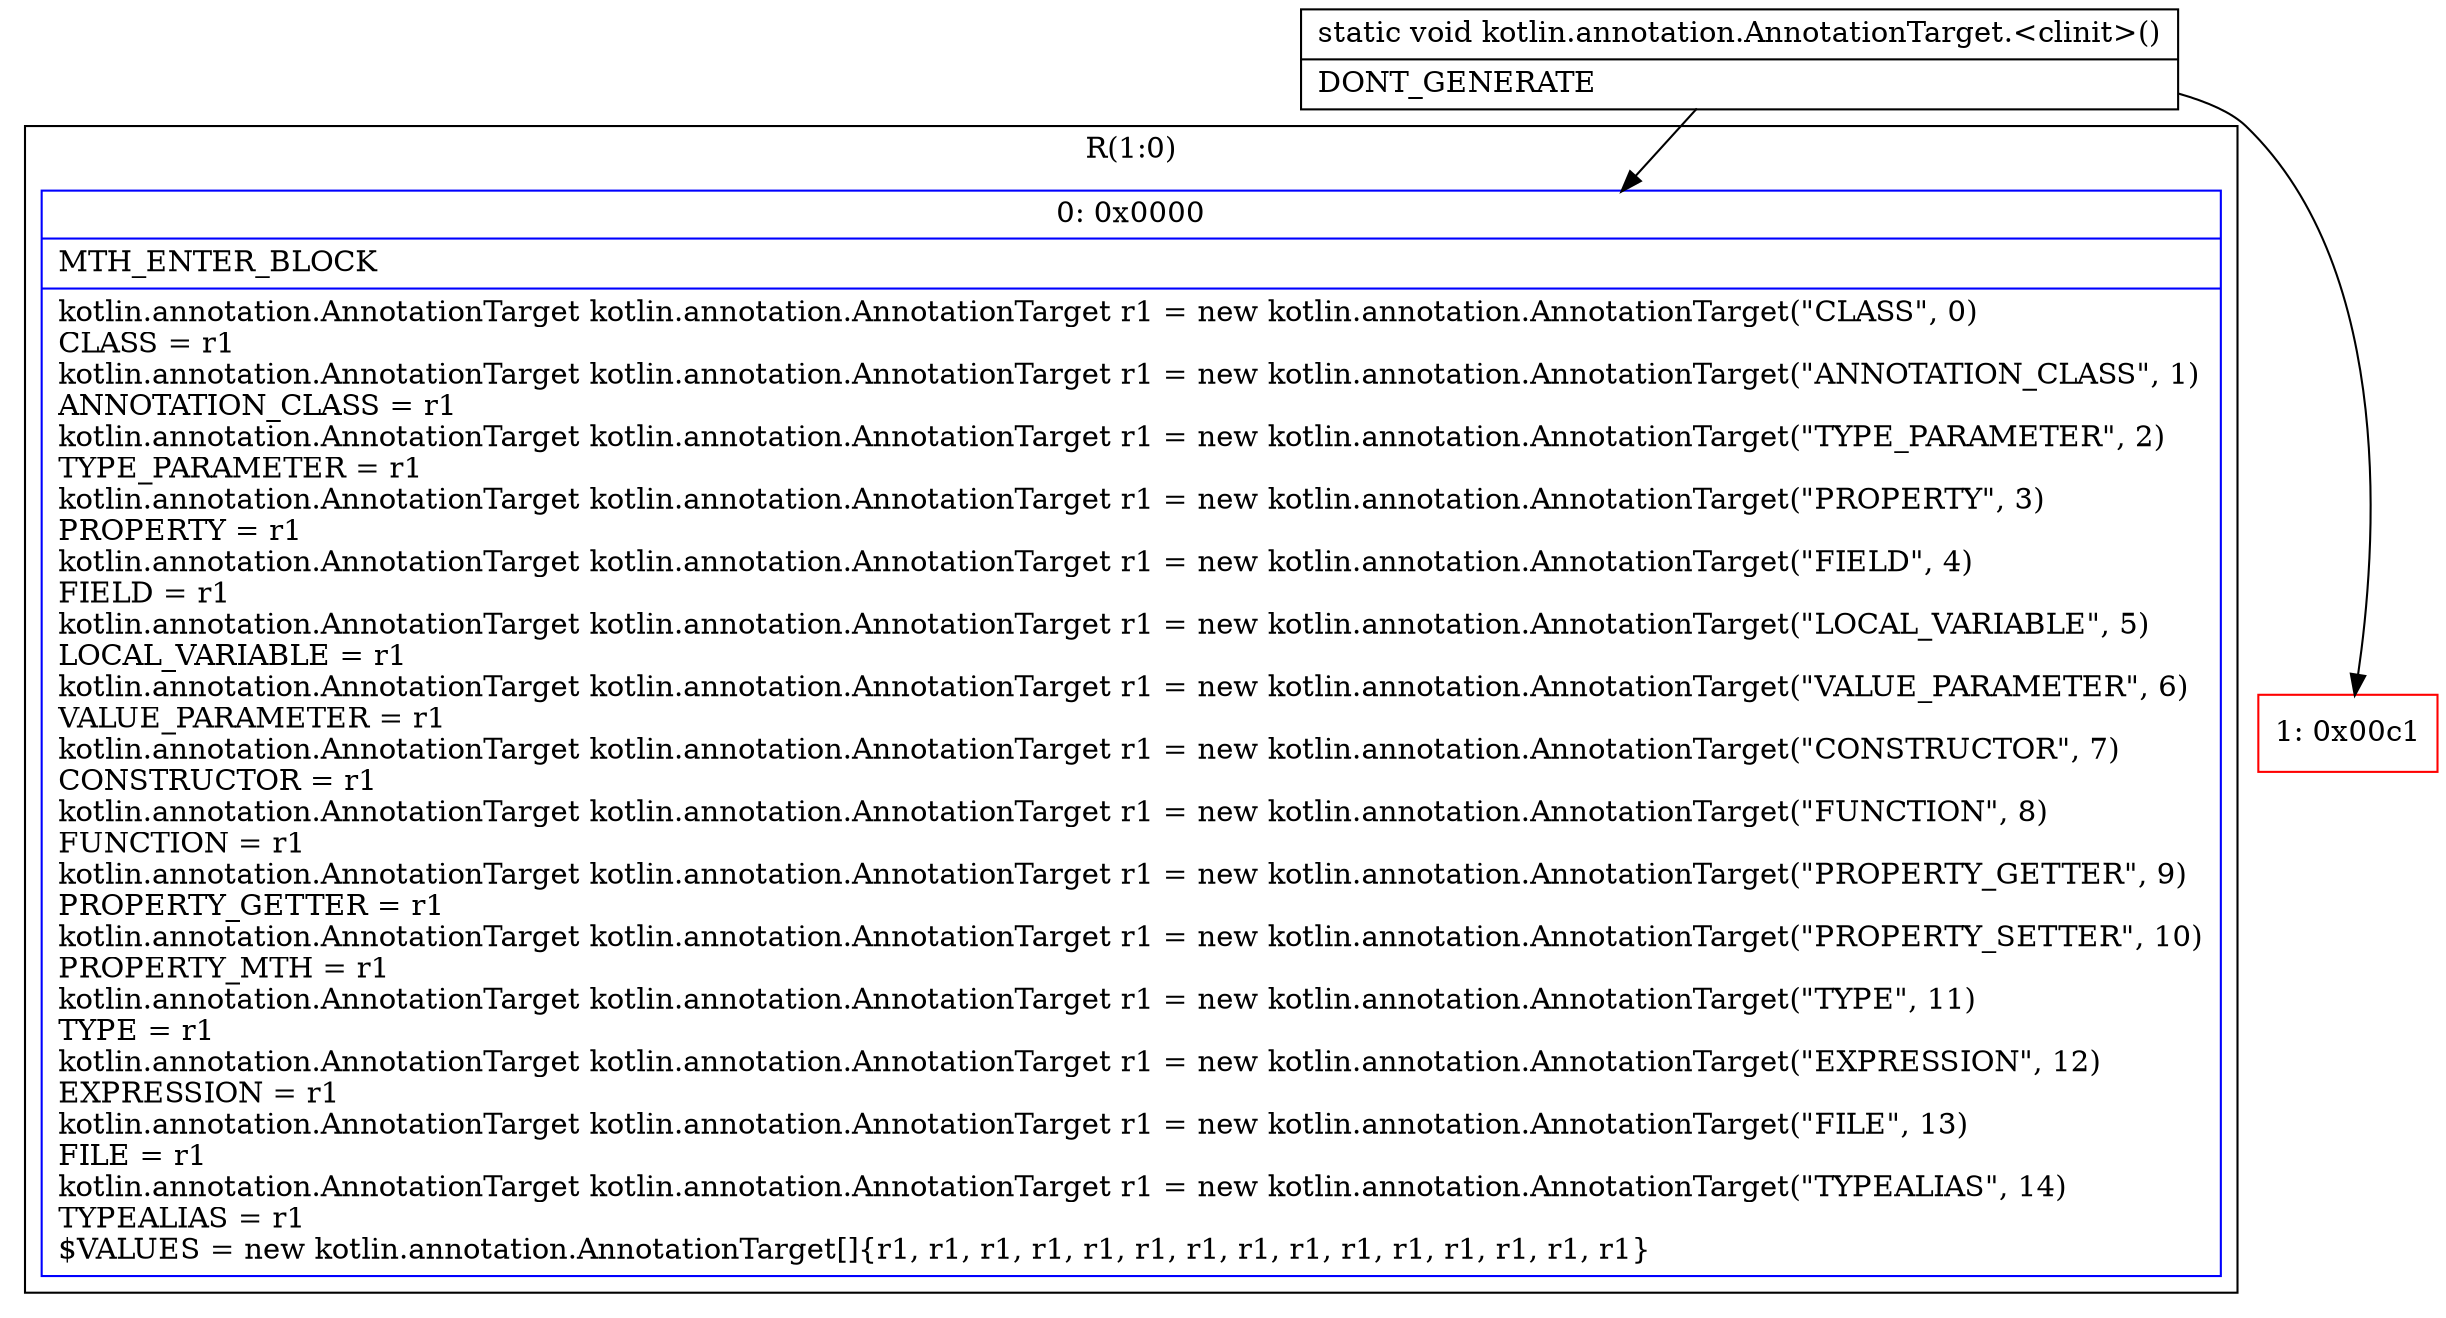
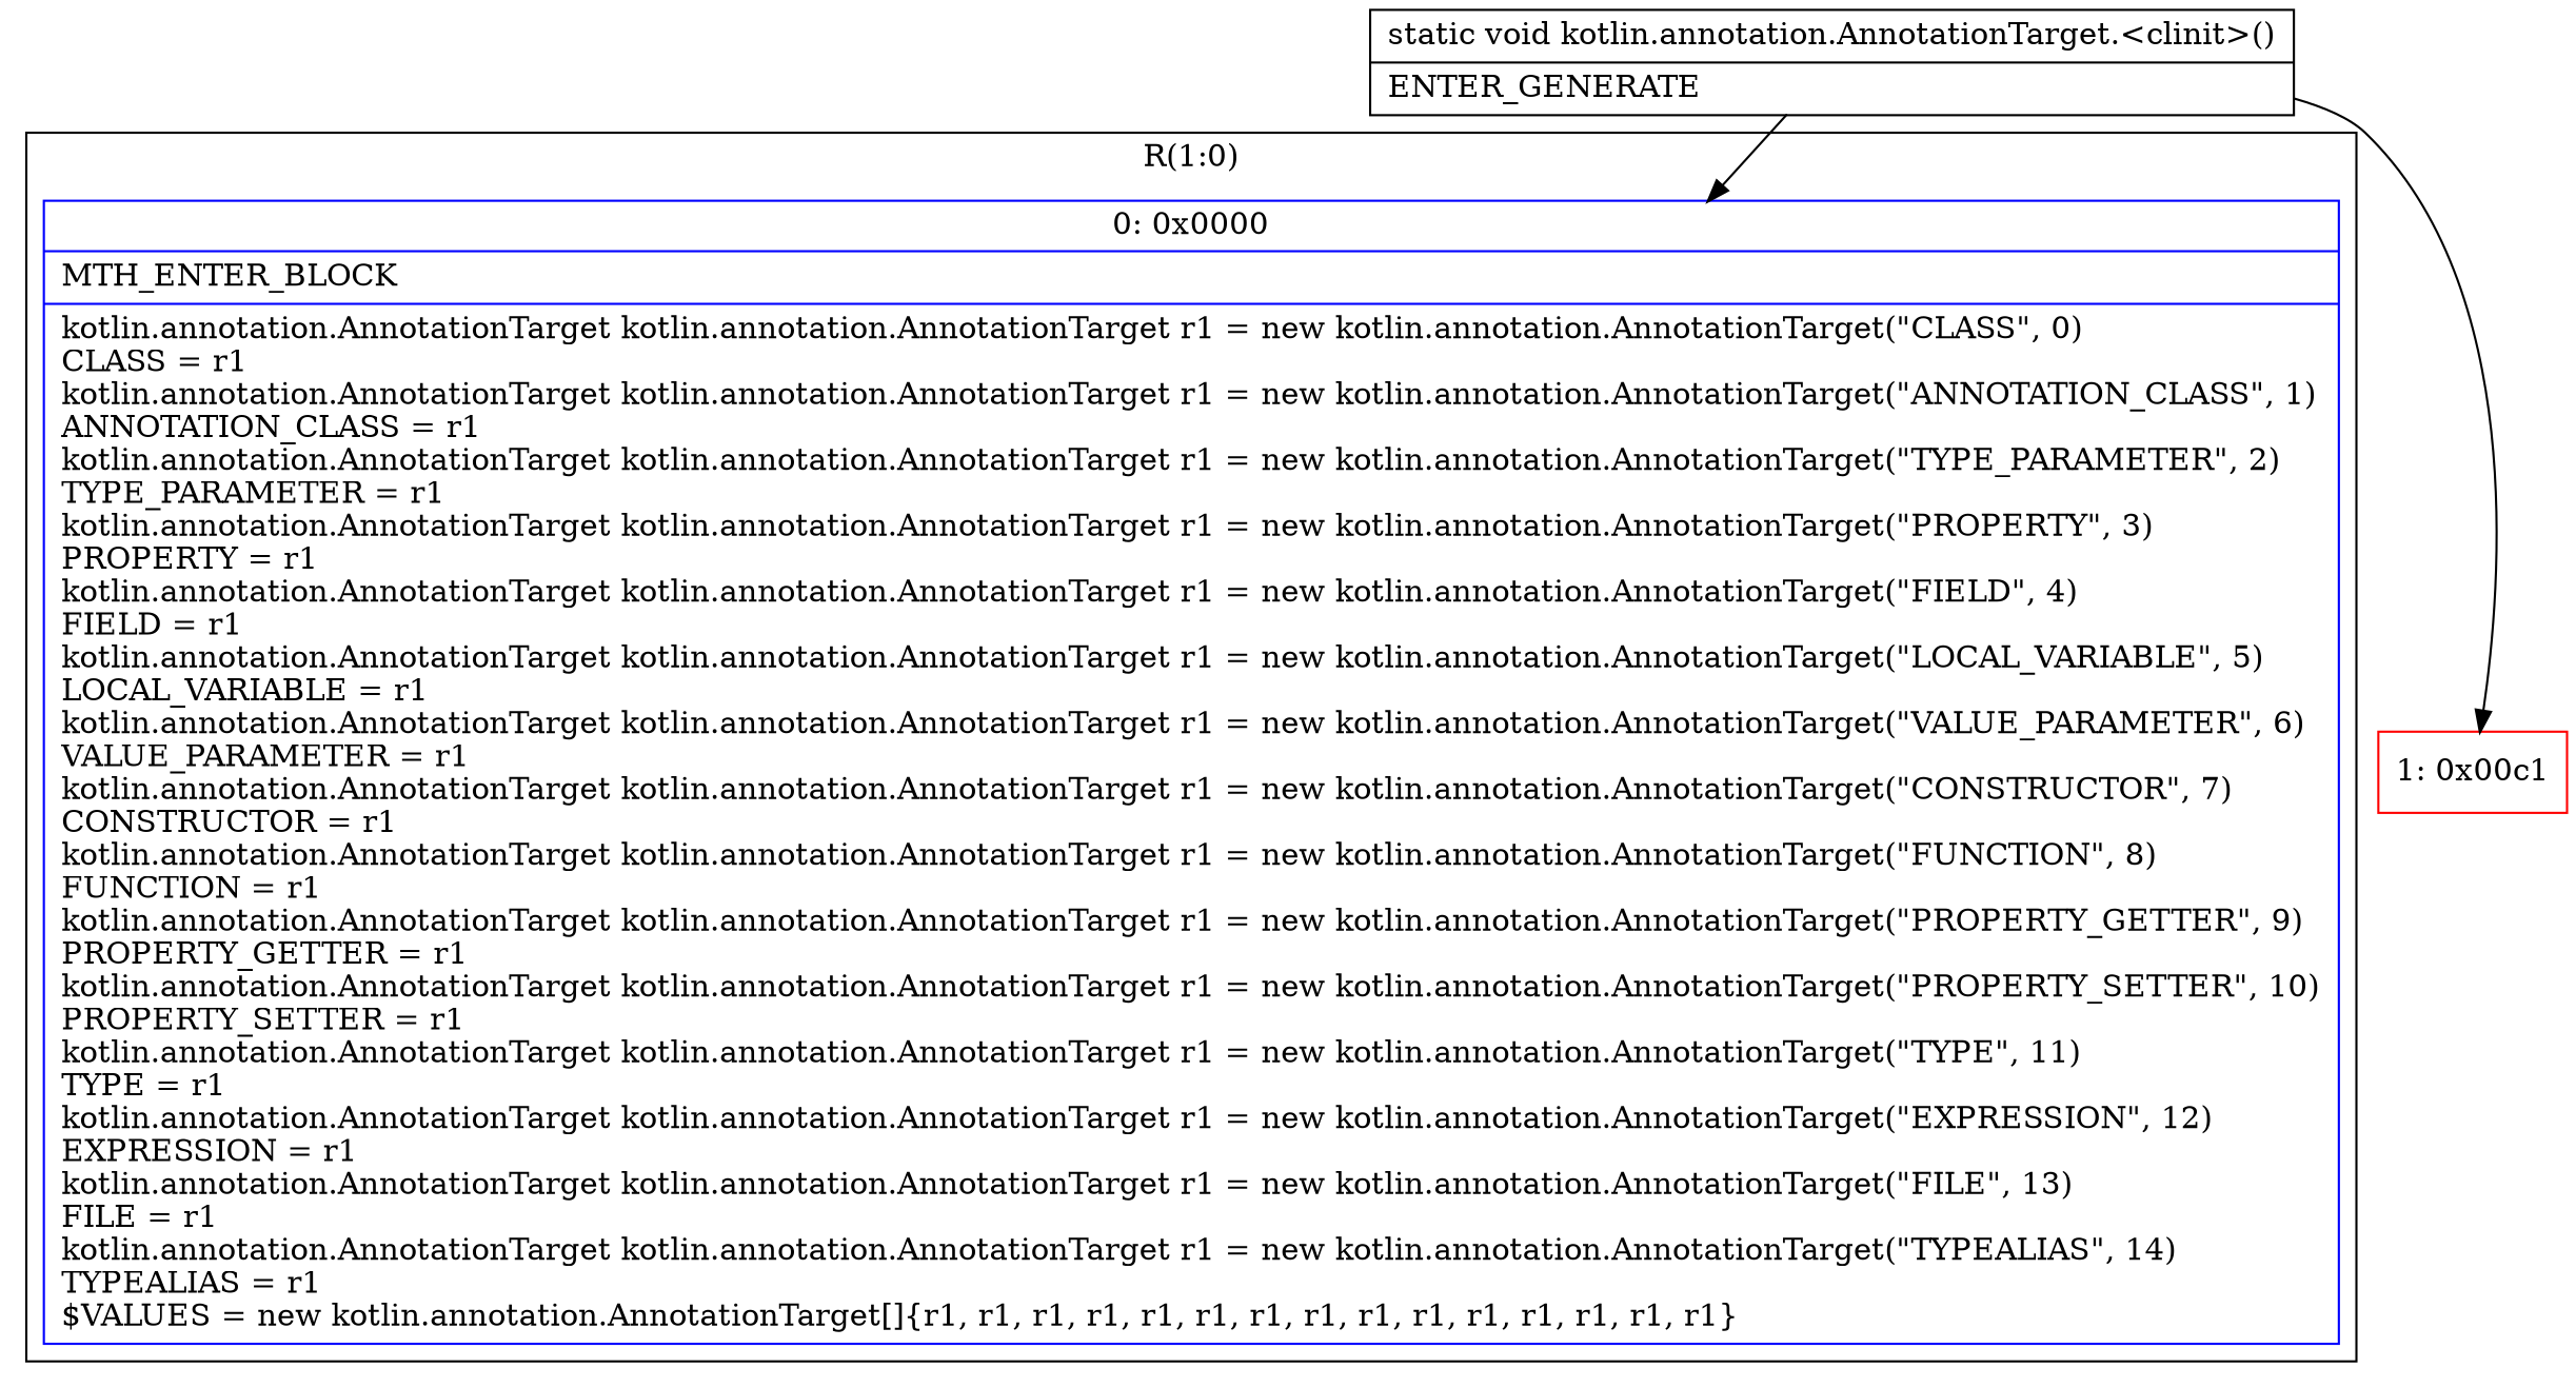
  digraph {
    node [shape=record]
-   n1 [color=blue label="{0\:\ 0x0000|MTH_ENTER_BLOCK\l|kotlin.annotation.AnnotationTarget kotlin.annotation.AnnotationTarget r1 = new kotlin.annotation.AnnotationTarget(\"CLASS\", 0)\lCLASS = r1\lkotlin.annotation.AnnotationTarget kotlin.annotation.AnnotationTarget r1 = new kotlin.annotation.AnnotationTarget(\"ANNOTATION_CLASS\", 1)\lANNOTATION_CLASS = r1\lkotlin.annotation.AnnotationTarget kotlin.annotation.AnnotationTarget r1 = new kotlin.annotation.AnnotationTarget(\"TYPE_PARAMETER\", 2)\lTYPE_PARAMETER = r1\lkotlin.annotation.AnnotationTarget kotlin.annotation.AnnotationTarget r1 = new kotlin.annotation.AnnotationTarget(\"PROPERTY\", 3)\lPROPERTY = r1\lkotlin.annotation.AnnotationTarget kotlin.annotation.AnnotationTarget r1 = new kotlin.annotation.AnnotationTarget(\"FIELD\", 4)\lFIELD = r1\lkotlin.annotation.AnnotationTarget kotlin.annotation.AnnotationTarget r1 = new kotlin.annotation.AnnotationTarget(\"LOCAL_VARIABLE\", 5)\lLOCAL_VARIABLE = r1\lkotlin.annotation.AnnotationTarget kotlin.annotation.AnnotationTarget r1 = new kotlin.annotation.AnnotationTarget(\"VALUE_PARAMETER\", 6)\lVALUE_PARAMETER = r1\lkotlin.annotation.AnnotationTarget kotlin.annotation.AnnotationTarget r1 = new kotlin.annotation.AnnotationTarget(\"CONSTRUCTOR\", 7)\lCONSTRUCTOR = r1\lkotlin.annotation.AnnotationTarget kotlin.annotation.AnnotationTarget r1 = new kotlin.annotation.AnnotationTarget(\"FUNCTION\", 8)\lFUNCTION = r1\lkotlin.annotation.AnnotationTarget kotlin.annotation.AnnotationTarget r1 = new kotlin.annotation.AnnotationTarget(\"PROPERTY_GETTER\", 9)\lPROPERTY_GETTER = r1\lkotlin.annotation.AnnotationTarget kotlin.annotation.AnnotationTarget r1 = new kotlin.annotation.AnnotationTarget(\"PROPERTY_SETTER\", 10)\lPROPERTY_MTH = r1\lkotlin.annotation.AnnotationTarget kotlin.annotation.AnnotationTarget r1 = new kotlin.annotation.AnnotationTarget(\"TYPE\", 11)\lTYPE = r1\lkotlin.annotation.AnnotationTarget kotlin.annotation.AnnotationTarget r1 = new kotlin.annotation.AnnotationTarget(\"EXPRESSION\", 12)\lEXPRESSION = r1\lkotlin.annotation.AnnotationTarget kotlin.annotation.AnnotationTarget r1 = new kotlin.annotation.AnnotationTarget(\"FILE\", 13)\lFILE = r1\lkotlin.annotation.AnnotationTarget kotlin.annotation.AnnotationTarget r1 = new kotlin.annotation.AnnotationTarget(\"TYPEALIAS\", 14)\lTYPEALIAS = r1\l$VALUES = new kotlin.annotation.AnnotationTarget[]\{r1, r1, r1, r1, r1, r1, r1, r1, r1, r1, r1, r1, r1, r1, r1\}\l}"]
+   n1 [color=blue label="{0\:\ 0x0000|MTH_ENTER_BLOCK\l|kotlin.annotation.AnnotationTarget kotlin.annotation.AnnotationTarget r1 = new kotlin.annotation.AnnotationTarget(\"CLASS\", 0)\lCLASS = r1\lkotlin.annotation.AnnotationTarget kotlin.annotation.AnnotationTarget r1 = new kotlin.annotation.AnnotationTarget(\"ANNOTATION_CLASS\", 1)\lANNOTATION_CLASS = r1\lkotlin.annotation.AnnotationTarget kotlin.annotation.AnnotationTarget r1 = new kotlin.annotation.AnnotationTarget(\"TYPE_PARAMETER\", 2)\lTYPE_PARAMETER = r1\lkotlin.annotation.AnnotationTarget kotlin.annotation.AnnotationTarget r1 = new kotlin.annotation.AnnotationTarget(\"PROPERTY\", 3)\lPROPERTY = r1\lkotlin.annotation.AnnotationTarget kotlin.annotation.AnnotationTarget r1 = new kotlin.annotation.AnnotationTarget(\"FIELD\", 4)\lFIELD = r1\lkotlin.annotation.AnnotationTarget kotlin.annotation.AnnotationTarget r1 = new kotlin.annotation.AnnotationTarget(\"LOCAL_VARIABLE\", 5)\lLOCAL_VARIABLE = r1\lkotlin.annotation.AnnotationTarget kotlin.annotation.AnnotationTarget r1 = new kotlin.annotation.AnnotationTarget(\"VALUE_PARAMETER\", 6)\lVALUE_PARAMETER = r1\lkotlin.annotation.AnnotationTarget kotlin.annotation.AnnotationTarget r1 = new kotlin.annotation.AnnotationTarget(\"CONSTRUCTOR\", 7)\lCONSTRUCTOR = r1\lkotlin.annotation.AnnotationTarget kotlin.annotation.AnnotationTarget r1 = new kotlin.annotation.AnnotationTarget(\"FUNCTION\", 8)\lFUNCTION = r1\lkotlin.annotation.AnnotationTarget kotlin.annotation.AnnotationTarget r1 = new kotlin.annotation.AnnotationTarget(\"PROPERTY_GETTER\", 9)\lPROPERTY_GETTER = r1\lkotlin.annotation.AnnotationTarget kotlin.annotation.AnnotationTarget r1 = new kotlin.annotation.AnnotationTarget(\"PROPERTY_SETTER\", 10)\lPROPERTY_SETTER = r1\lkotlin.annotation.AnnotationTarget kotlin.annotation.AnnotationTarget r1 = new kotlin.annotation.AnnotationTarget(\"TYPE\", 11)\lTYPE = r1\lkotlin.annotation.AnnotationTarget kotlin.annotation.AnnotationTarget r1 = new kotlin.annotation.AnnotationTarget(\"EXPRESSION\", 12)\lEXPRESSION = r1\lkotlin.annotation.AnnotationTarget kotlin.annotation.AnnotationTarget r1 = new kotlin.annotation.AnnotationTarget(\"FILE\", 13)\lFILE = r1\lkotlin.annotation.AnnotationTarget kotlin.annotation.AnnotationTarget r1 = new kotlin.annotation.AnnotationTarget(\"TYPEALIAS\", 14)\lTYPEALIAS = r1\l$VALUES = new kotlin.annotation.AnnotationTarget[]\{r1, r1, r1, r1, r1, r1, r1, r1, r1, r1, r1, r1, r1, r1, r1\}\l}"]
    n2 [color=red label="{1\:\ 0x00c1}"]
-   n3 [label="{static void kotlin.annotation.AnnotationTarget.\<clinit\>()  | DONT_GENERATE\l}"]
+   n3 [label="{static void kotlin.annotation.AnnotationTarget.\<clinit\>()  | ENTER_GENERATE\l}"]
    subgraph cluster_1 {
      label="R(1:0)"
      n1
    }
    n3 -> n1
    n3 -> n2
  }
